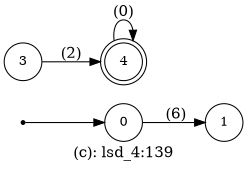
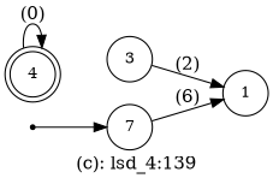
  digraph {
    label="(c): lsd_4:139"
    rankdir=LR
    node [fontsize=12 shape=circle]
-   n1 [label=0]
+   n1 [label=7]
    n2 [label=1]
    n3 [label=3]
    n4 [label=4 shape=doublecircle]
    n5 [label=4 shape=point]
    n1 -> n2 [label="(6)"]
-   n3 -> n4 [label="(2)"]
+   n3 -> n2 [label="(2)"]
    n4 -> n4 [label="(0)"]
    n5 -> n1
  }
